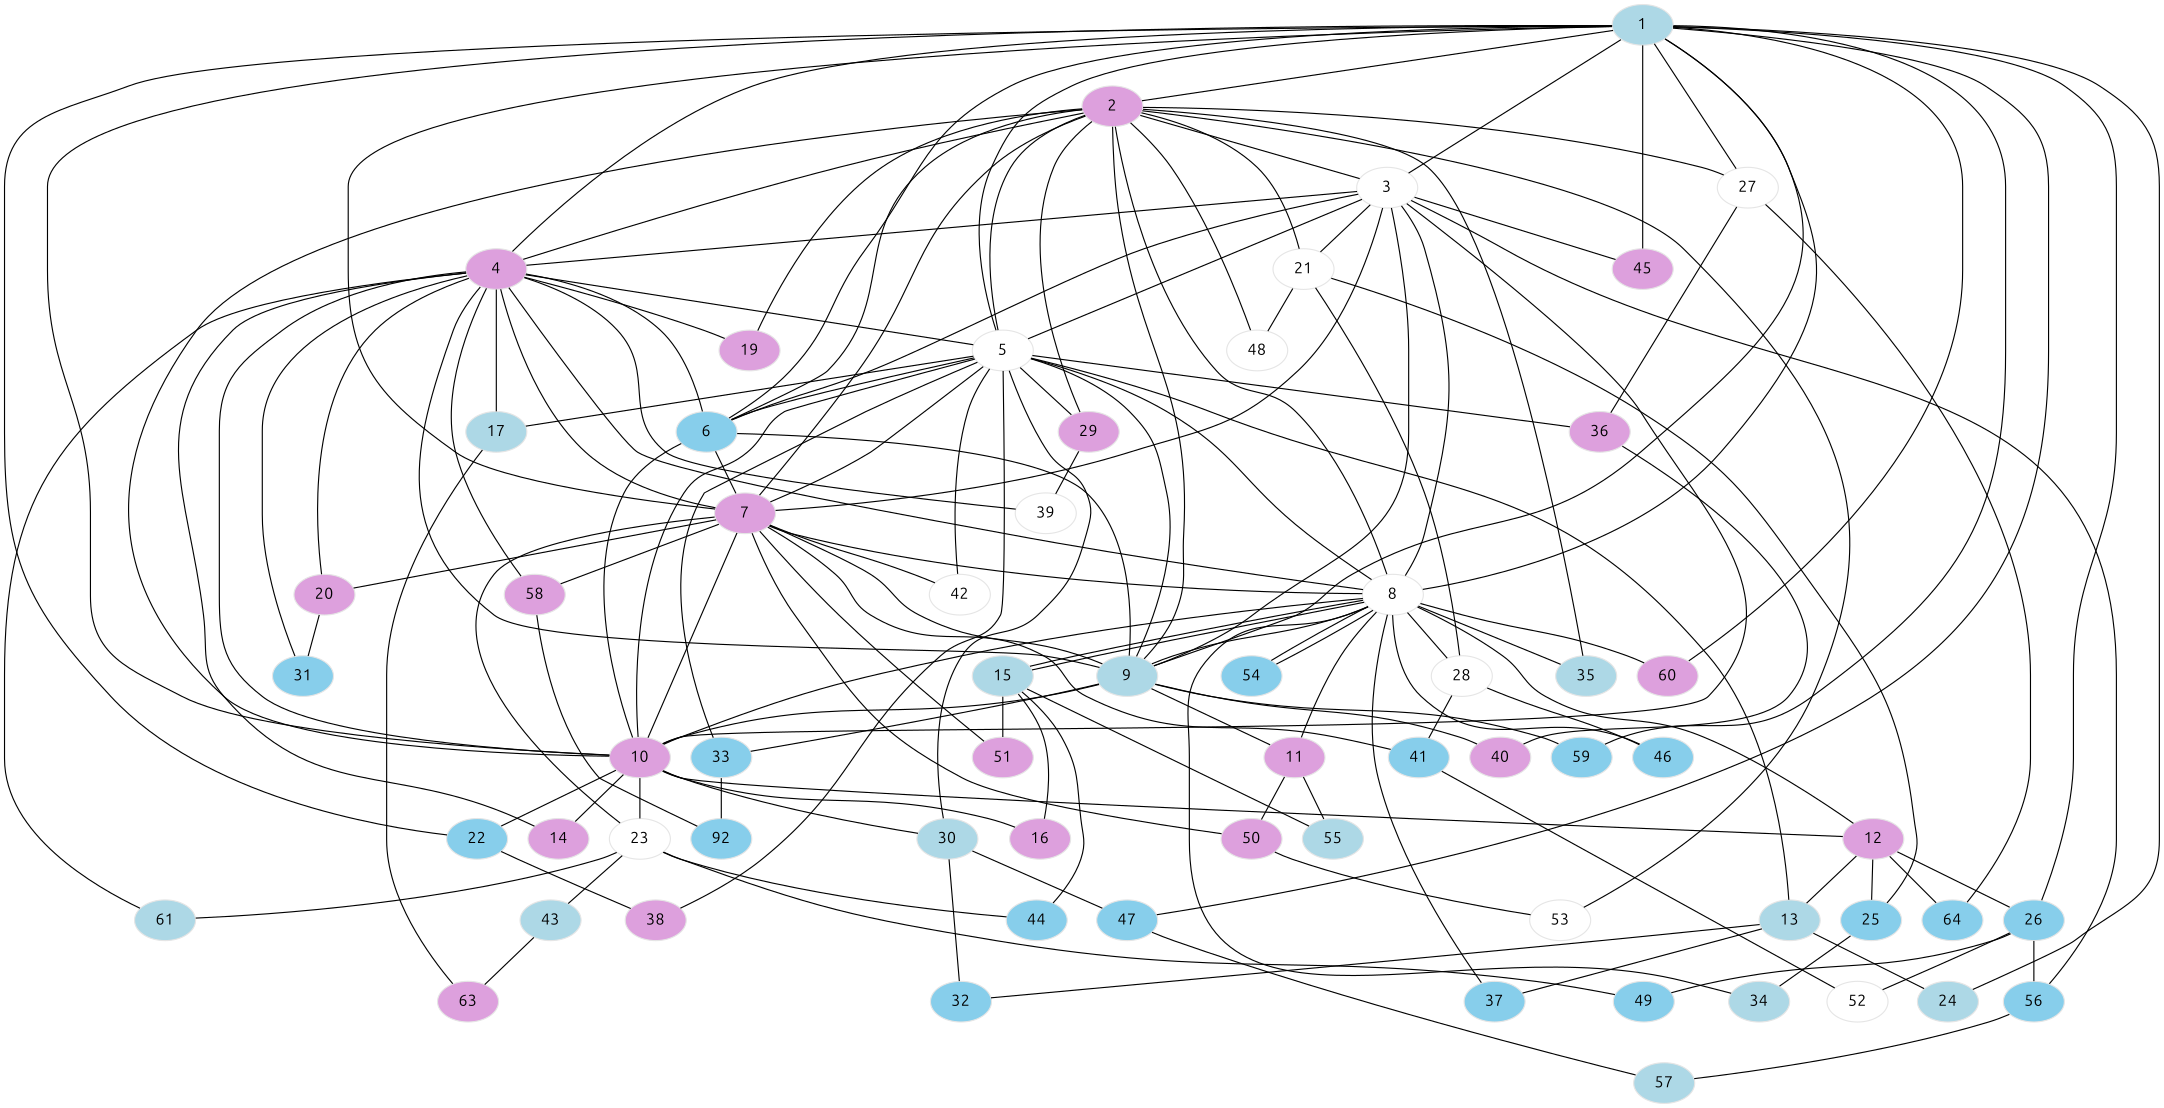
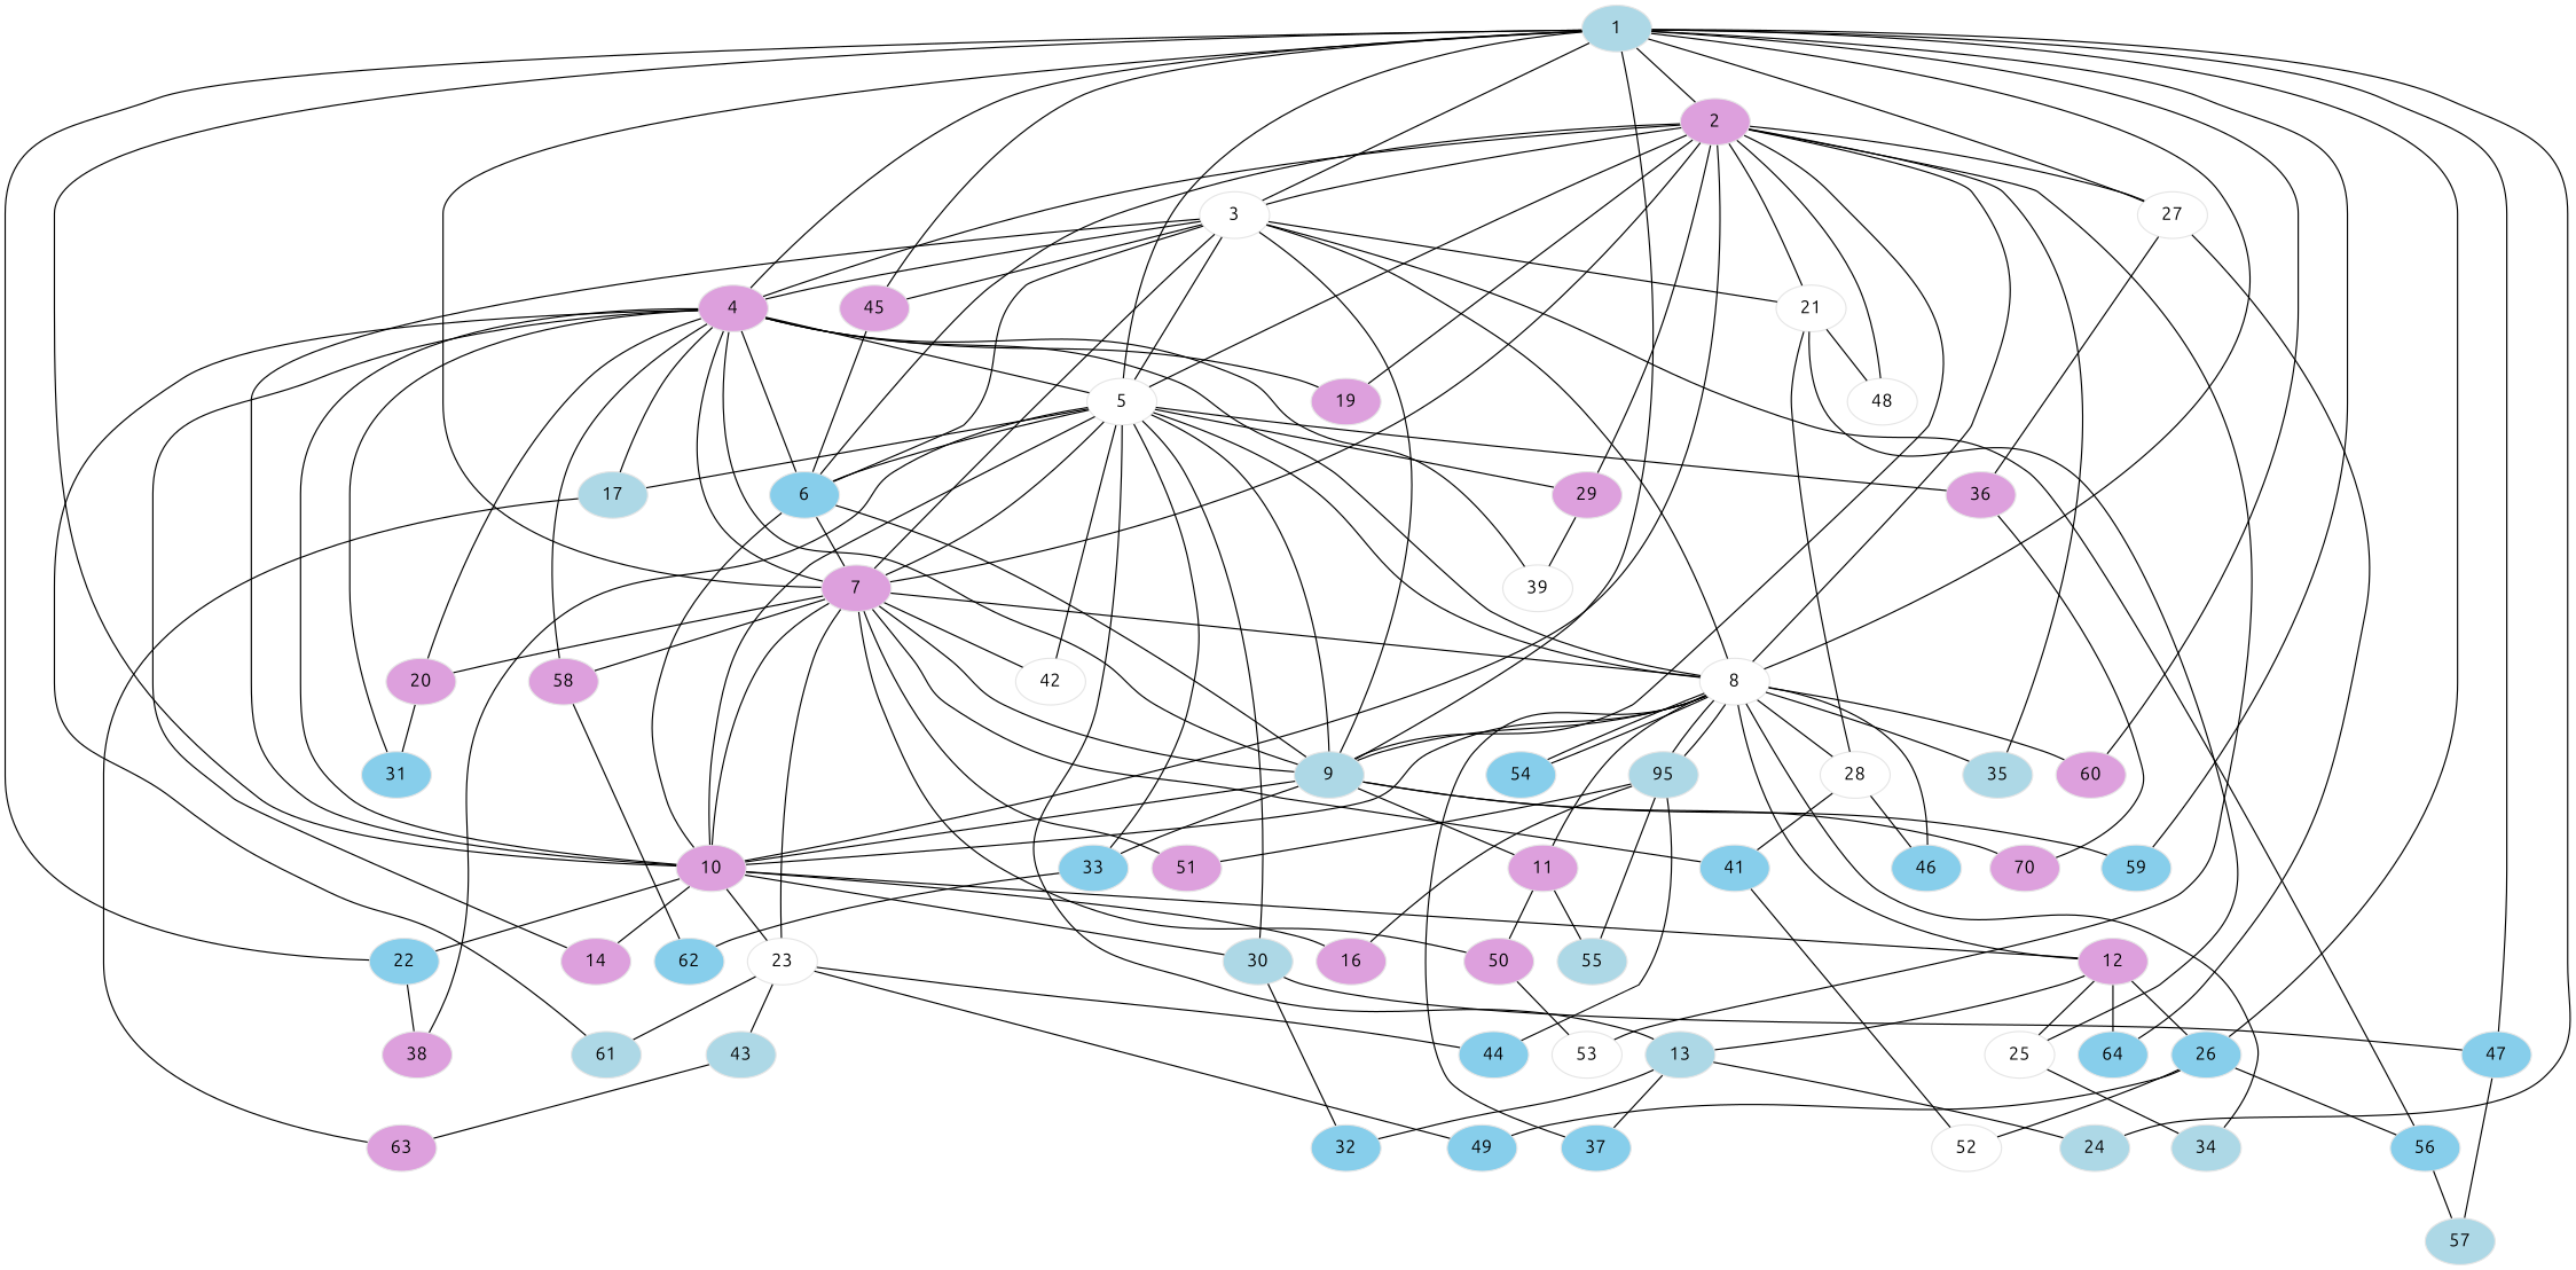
  graph {
    fontname=Ubuntu
    node [color=gray90 fillcolor=plum fontname=Ubuntu style=filled]
    edge [fontname=Ubuntu]
    1 [fillcolor=lightblue]
    2
    3 [fillcolor=white]
    4
    5 [fillcolor=white]
    6 [fillcolor=skyblue]
    7
    8 [fillcolor=white]
    9 [fillcolor=lightblue]
    10
    22 [fillcolor=skyblue]
    24 [fillcolor=lightblue]
    26 [fillcolor=skyblue]
    27 [fillcolor=white]
    45
    47 [fillcolor=skyblue]
    59 [fillcolor=skyblue]
    60
    19
    21 [fillcolor=white]
    29
    35 [fillcolor=lightblue]
    48 [fillcolor=white]
    53 [fillcolor=white]
    56 [fillcolor=skyblue]
    14
    17 [fillcolor=lightblue]
    20
    31 [fillcolor=skyblue]
    39 [fillcolor=white]
    58
    61 [fillcolor=lightblue]
    13 [fillcolor=lightblue]
    30 [fillcolor=lightblue]
    33 [fillcolor=skyblue]
    36
    38
    42 [fillcolor=white]
    23 [fillcolor=white]
    41 [fillcolor=skyblue]
    50
    51
    11
    12
-   15 [fillcolor=lightblue]
+   15 [fillcolor=lightblue label=95]
    28 [fillcolor=white]
    34 [fillcolor=lightblue]
    37 [fillcolor=skyblue]
    46 [fillcolor=skyblue]
    54 [fillcolor=skyblue]
-   40
+   40 [label=70]
    16
    49 [fillcolor=skyblue]
    52 [fillcolor=white]
    64 [fillcolor=skyblue]
    57 [fillcolor=lightblue]
-   25 [fillcolor=skyblue]
+   25 [fillcolor=white]
    63
-   62 [fillcolor=skyblue label=92]
+   62 [fillcolor=skyblue]
    32 [fillcolor=skyblue]
    43 [fillcolor=lightblue]
    44 [fillcolor=skyblue]
    55 [fillcolor=lightblue]
    1 -- 2
    1 -- 3
    1 -- 4
    1 -- 5
-   1 -- 6
+   45 -- 6
    1 -- 7
    1 -- 8
    1 -- 9
    1 -- 10
    1 -- 22
    1 -- 24
    1 -- 26
    1 -- 27
    1 -- 45
    1 -- 47
    1 -- 59
    1 -- 60
    2 -- 3
    2 -- 4
    2 -- 5
    2 -- 6
    2 -- 7
    2 -- 8
    2 -- 9
    2 -- 10
    2 -- 27
    2 -- 19
    2 -- 21
    2 -- 29
    2 -- 35
    2 -- 48
    2 -- 53
    3 -- 4
    3 -- 5
    3 -- 6
    3 -- 7
    3 -- 8
    3 -- 9
    3 -- 10
    3 -- 45
    3 -- 21
    3 -- 56
    4 -- 5
    4 -- 6
    4 -- 7
    4 -- 8
    4 -- 9
    4 -- 10
    4 -- 19
    4 -- 14
    4 -- 17
    4 -- 20
    4 -- 31
    4 -- 39
    4 -- 58
    4 -- 61
    5 -- 6
    5 -- 7
    5 -- 8
    5 -- 9
    5 -- 10
    5 -- 29
    5 -- 17
    5 -- 13
    5 -- 30
    5 -- 33
    5 -- 36
    5 -- 38
    5 -- 42
    6 -- 7
    6 -- 9
    6 -- 10
    7 -- 8
    7 -- 9
    7 -- 10
    7 -- 20
    7 -- 58
    7 -- 42
    7 -- 23
    7 -- 41
    7 -- 50
    7 -- 51
    8 -- 9
    8 -- 10
    8 -- 60
    8 -- 35
    8 -- 11
    8 -- 12
    8 -- 15
    8 -- 15
    8 -- 28
    8 -- 34
    8 -- 37
    8 -- 46
    8 -- 54
    8 -- 54
    9 -- 10
    9 -- 59
    9 -- 33
    9 -- 11
    9 -- 40
    10 -- 22
    10 -- 14
    10 -- 30
    10 -- 23
    10 -- 12
    10 -- 16
    22 -- 38
    26 -- 56
    26 -- 49
    26 -- 52
    27 -- 36
    27 -- 64
    47 -- 57
    21 -- 48
    21 -- 28
    21 -- 25
    29 -- 39
    56 -- 57
    17 -- 63
    20 -- 31
    58 -- 62
    13 -- 24
    13 -- 37
    13 -- 32
    30 -- 47
    30 -- 32
    33 -- 62
    36 -- 40
    23 -- 61
    23 -- 49
    23 -- 43
    23 -- 44
    41 -- 52
    50 -- 53
    11 -- 50
    11 -- 55
    12 -- 26
    12 -- 13
    12 -- 64
    12 -- 25
    15 -- 51
    15 -- 16
    15 -- 44
    15 -- 55
    28 -- 41
    28 -- 46
    25 -- 34
    43 -- 63
  }
